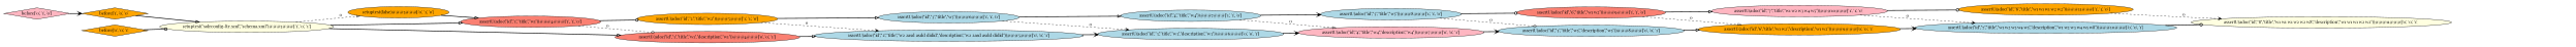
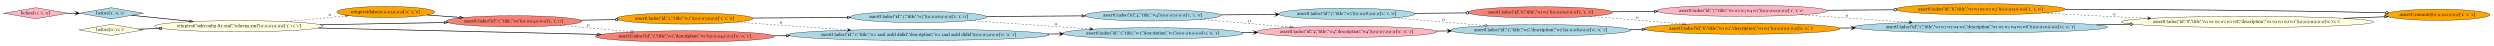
  digraph {
    fontname="Playfair Display"
    rankdir=LR
    node [fillcolor=lightblue fontname="Playfair Display" shape=ellipse style=filled]
    edge [arrowhead=onormal fontname="Playfair Display" style=bold]
    n1 [fillcolor=lightyellow label="assertU(adoc(\"id\",\"8\",\"title\",\"w1 w1 w1 w2 w2 w8\",\"description\",\"w1 w1 w1 w2 w2\"))@@@11@@@['0', '0', '1']"]
+   n2 [fillcolor=orange label="assertU(commit())@@@12@@@['1', '1', '1']"]
    n3 [fillcolor=salmon label="assertU(adoc(\"id\",\"6\",\"title\",\"w1 w2\"))@@@9@@@['1', '1', '0']"]
    n4 [fillcolor=orange label="assertU(adoc(\"id\",\"6\",\"title\",\"w1 w2\",\"description\",\"w1 w2\"))@@@9@@@['0', '0', '1']"]
    n5 [fillcolor=lightpink label="assertU(adoc(\"id\",\"7\",\"title\",\"w1 w2 w3 w4 w5\"))@@@10@@@['1', '1', '0']"]
    n6 [label="assertU(adoc(\"id\",\"7\",\"title\",\"w1 w2 w3 w4 w5\",\"description\",\"w1 w2 w3 w4 w5 w8\"))@@@10@@@['0', '0', '1']"]
    n7 [fillcolor=orange label="assertU(adoc(\"id\",\"8\",\"title\",\"w1 w1 w1 w2 w2\"))@@@11@@@['1', '1', '0']"]
    n8 [fillcolor=salmon label="assertU(adoc(\"id\",\"1\",\"title\",\"w1\"))@@@4@@@['1', '1', '0']"]
    n9 [fillcolor=orange label="assertU(adoc(\"id\",\"2\",\"title\",\"w2\"))@@@5@@@['1', '1', '0']"]
    n10 [fillcolor=salmon label="assertU(adoc(\"id\",\"1\",\"title\",\"w1\",\"description\",\"w1\"))@@@4@@@['0', '0', '1']"]
    n11 [label="assertU(adoc(\"id\",\"3\",\"title\",\"w3\"))@@@6@@@['1', '1', '0']"]
    n12 [label="assertU(adoc(\"id\",\"2\",\"title\",\"w2 2asd asdd didid\",\"description\",\"w2 2asd asdd didid\"))@@@5@@@['0', '0', '1']"]
    n13 [fillcolor=lightpink label="assertU(adoc(\"id\",\"4\",\"title\",\"w4\",\"description\",\"w4\"))@@@7@@@['0', '0', '1']"]
    n14 [label="assertU(adoc(\"id\",\"5\",\"title\",\"w5\",\"description\",\"w5\"))@@@8@@@['0', '0', '1']"]
    n15 [label="assertU(adoc(\"id\",\"4\",\"title\",\"w4\"))@@@7@@@['1', '1', '0']"]
    n16 [label="assertU(adoc(\"id\",\"3\",\"title\",\"w3\",\"description\",\"w3\"))@@@6@@@['0', '0', '1']"]
    n17 [fillcolor=lightyellow label="setuptest(\"solrconfig-ltr.xml\",\"schema.xml\")@@@3@@@['1', '0', '1']"]
    n18 [fillcolor=orange label="setuptest(false)@@@3@@@['0', '1', '0']"]
    n19 [fillcolor=lightpink label="before['0', '1', '0']" shape=diamond]
-   n20 [fillcolor=orange label="before['1', '0', '0']" shape=diamond]
+   n20 [label="before['1', '0', '0']" shape=diamond]
    n21 [label="assertU(adoc(\"id\",\"5\",\"title\",\"w5\"))@@@8@@@['1', '1', '0']"]
-   n22 [fillcolor=orange label="before['0', '0', '1']" shape=diamond]
+   n22 [fillcolor=lightyellow label="before['0', '0', '1']" shape=diamond]
+   n1 -> n2
    n3 -> n4 [label=0 style=dashed]
    n3 -> n5
    n4 -> n6 [arrowhead=vee]
    n5 -> n6 [arrowhead=vee label=0 style=dashed]
    n5 -> n7 [arrowhead=odot]
    n6 -> n1 [arrowhead=odot]
    n7 -> n1 [arrowhead=vee label=0 style=dashed]
+   n7 -> n2 [arrowhead=odot]
    n8 -> n9 [arrowhead=odot]
    n8 -> n10 [arrowhead=odot label=0 style=dashed]
    n9 -> n11
    n9 -> n12 [arrowhead=vee label=0 style=dashed]
    n10 -> n12
    n11 -> n15
    n11 -> n16 [arrowhead=vee label=0 style=dashed]
    n12 -> n16 [arrowhead=vee]
    n13 -> n14 [arrowhead=vee]
    n14 -> n4
    n15 -> n13 [label=0 style=dashed]
    n15 -> n21 [arrowhead=vee]
    n16 -> n13 [arrowhead=vee]
    n17 -> n8
    n17 -> n10
    n17 -> n18 [label=0 style=dashed]
    n18 -> n8
    n19 -> n20 [arrowhead=vee]
    n20 -> n17
    n21 -> n3 [arrowhead=odot]
    n21 -> n14 [arrowhead=odot label=0 style=dashed]
    n22 -> n17 [arrowhead=odot]
  }
